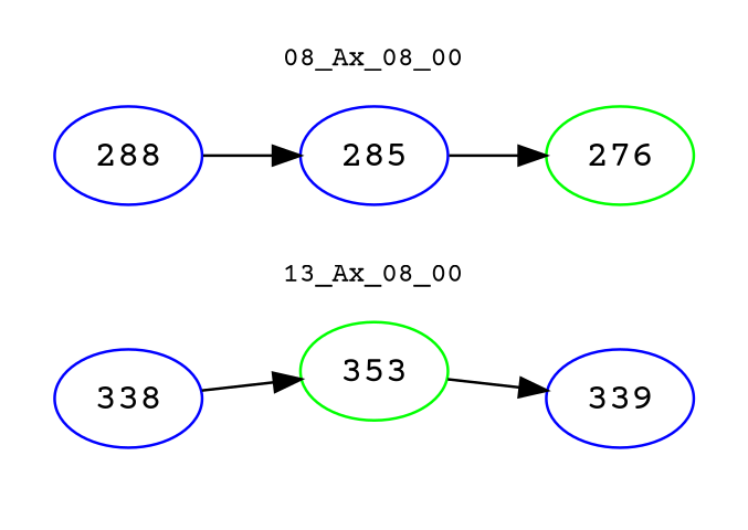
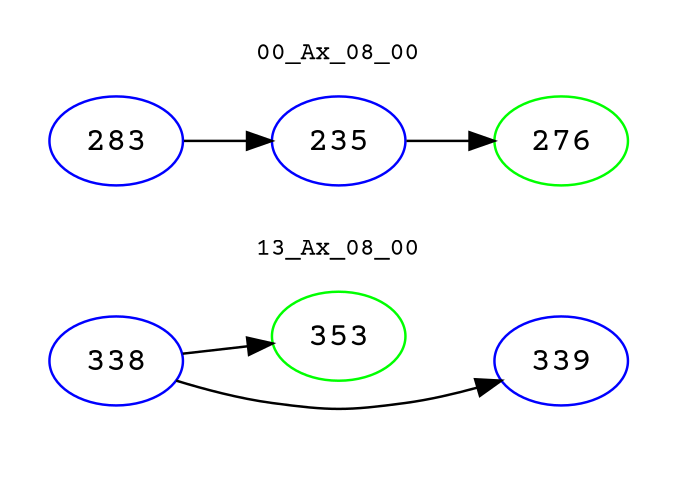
  digraph {
    fontname="Courier Prime"
    rankdir=LR
    node [color=blue fontname="Courier Prime"]
    edge [color=black fontname="Courier Prime"]
    n1 [label=338]
    n2 [label=339]
    n3 [color=green label=353]
-   n4 [label=285]
+   n4 [label=235]
    n5 [color=green label=276]
-   n6 [label=288]
+   n6 [label=283]
    subgraph cluster_1 {
      color=white
      fontsize=10
      label="13_Ax_08_00"
      n1
      n2
      n3
    }
    subgraph cluster_2 {
      color=white
      fontsize=10
-     label="08_Ax_08_00"
+     label="00_Ax_08_00"
      n4
      n5
      n6
    }
-   n3 -> n2
+   n1 -> n2
    n1 -> n3
    n4 -> n5
    n6 -> n4
  }
